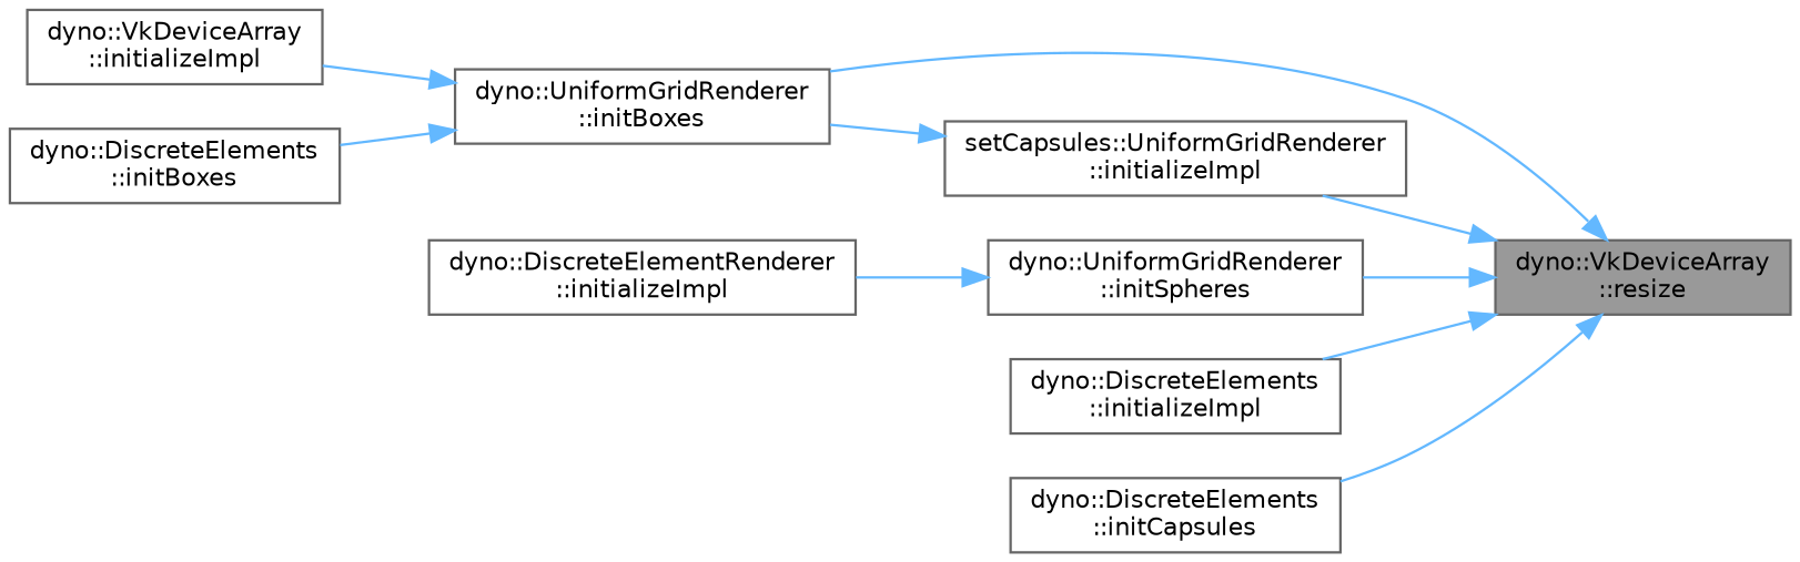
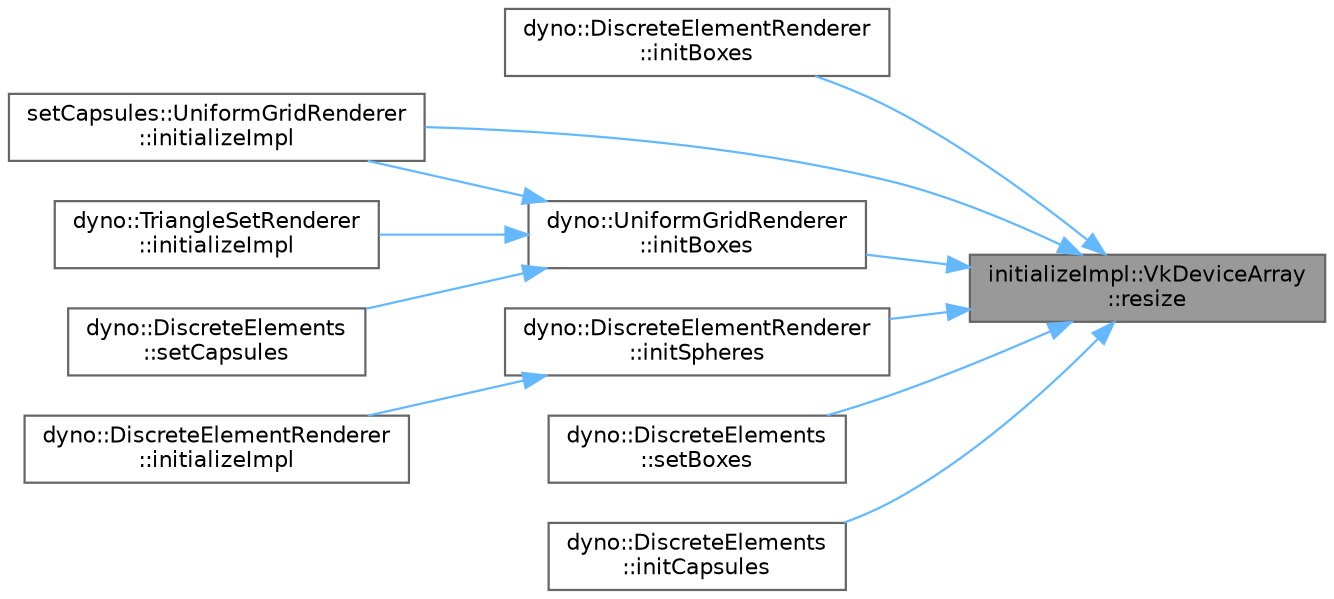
  digraph {
    rankdir=RL
    node [color=grey40 fillcolor=white fontname=Helvetica fontsize=10 shape=box style=filled]
    edge [color=steelblue1 dir=back fontname=Helvetica fontsize=10 labelfontname=Helvetica labelfontsize=10 style=solid]
-   n1 [color=gray40 fillcolor=grey60 fontcolor=black height=0.2 label="dyno::VkDeviceArray\l::resize" width=0.4]
+   n1 [color=gray40 fillcolor=grey60 fontcolor=black height=0.2 label="initializeImpl::VkDeviceArray\l::resize" width=0.4]
+   n2 [height=0.2 label="dyno::DiscreteElementRenderer\l::initBoxes" width=0.4]
    n3 [height=0.2 label="dyno::UniformGridRenderer\l::initBoxes" width=0.4]
    n4 [height=0.2 label="setCapsules::UniformGridRenderer\l::initializeImpl" width=0.4]
-   n5 [height=0.2 label="dyno::UniformGridRenderer\l::initSpheres" width=0.4]
-   n6 [height=0.2 label="dyno::DiscreteElements\l::initializeImpl" width=0.4]
+   n5 [height=0.2 label="dyno::DiscreteElementRenderer\l::initSpheres" width=0.4]
+   n6 [height=0.2 label="dyno::DiscreteElements\l::setBoxes" width=0.4]
    n7 [height=0.2 label="dyno::DiscreteElements\l::initCapsules" width=0.4]
-   n8 [height=0.2 label="dyno::VkDeviceArray\l::initializeImpl" width=0.4]
-   n9 [height=0.2 label="dyno::DiscreteElements\l::initBoxes" width=0.4]
+   n8 [height=0.2 label="dyno::TriangleSetRenderer\l::initializeImpl" width=0.4]
+   n9 [height=0.2 label="dyno::DiscreteElements\l::setCapsules" width=0.4]
    n10 [height=0.2 label="dyno::DiscreteElementRenderer\l::initializeImpl" width=0.4]
+   n1 -> n2
    n1 -> n3
    n1 -> n4
    n1 -> n5
    n1 -> n6
    n1 -> n7
-   n4 -> n3
+   n3 -> n4
    n3 -> n8
    n3 -> n9
    n5 -> n10
  }
